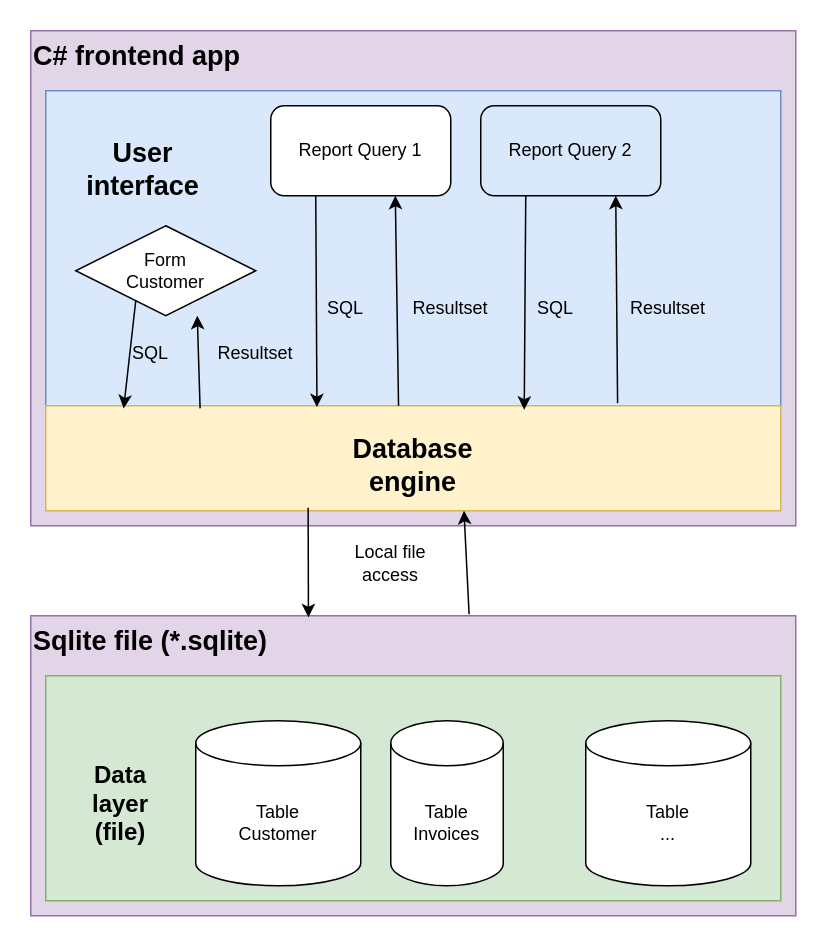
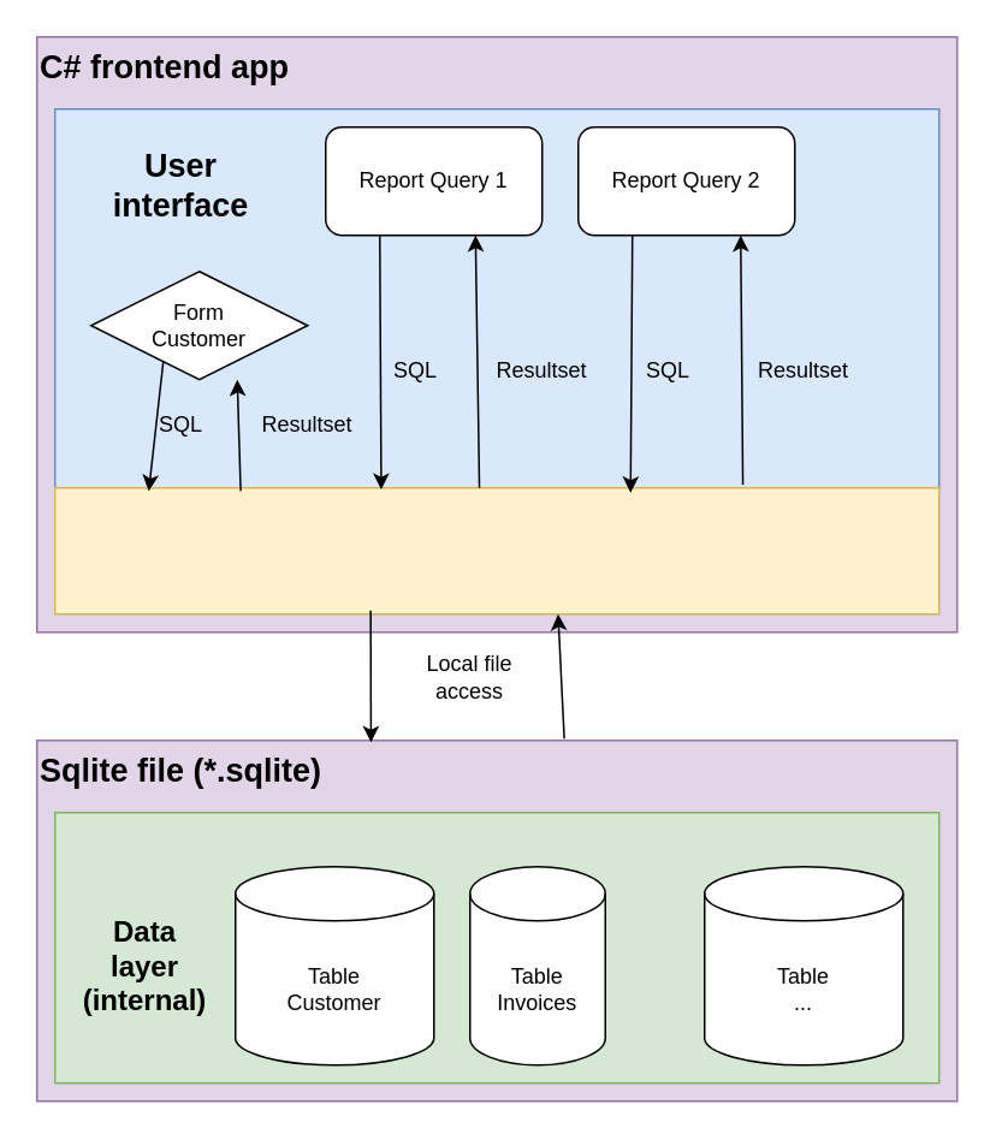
  <mxCell id="0" />
  <mxCell id="1" parent="0" />
  <mxCell id="2" value="Sqlite file (*.sqlite)" style="rounded=0;whiteSpace=wrap;html=1;align=left;verticalAlign=top;fontStyle=1;fontSize=18;fillColor=#e1d5e7;strokeColor=#9673a6;" vertex="1" parent="1"><mxGeometry x="20" y="410" width="510" height="200" as="geometry" /></mxCell>
  <mxCell id="3" value="C# frontend app" style="rounded=0;whiteSpace=wrap;html=1;align=left;verticalAlign=top;fontStyle=1;fontSize=18;fillColor=#e1d5e7;strokeColor=#9673a6;" parent="1" vertex="1"><mxGeometry x="20" y="20" width="510" height="330" as="geometry" /></mxCell>
  <mxCell id="4" value="" style="rounded=0;whiteSpace=wrap;html=1;fillColor=#dae8fc;strokeColor=#6c8ebf;" parent="1" vertex="1"><mxGeometry x="30" y="60" width="490" height="210" as="geometry" /></mxCell>
  <mxCell id="5" value="" style="rounded=0;whiteSpace=wrap;html=1;fillColor=#fff2cc;strokeColor=#d6b656;" parent="1" vertex="1"><mxGeometry x="30" y="270" width="490" height="70" as="geometry" /></mxCell>
  <mxCell id="6" value="" style="rounded=0;whiteSpace=wrap;html=1;fillColor=#d5e8d4;strokeColor=#82b366;" parent="1" vertex="1"><mxGeometry x="30" y="450" width="490" height="150" as="geometry" /></mxCell>
  <mxCell id="7" value="&lt;div&gt;Table&lt;/div&gt;Customer" style="shape=cylinder3;whiteSpace=wrap;html=1;boundedLbl=1;backgroundOutline=1;size=15;" parent="1" vertex="1"><mxGeometry x="130" y="480" width="110" height="110" as="geometry" /></mxCell>
  <mxCell id="8" value="Table&lt;div&gt;Invoices&lt;/div&gt;" style="shape=cylinder3;whiteSpace=wrap;html=1;boundedLbl=1;backgroundOutline=1;size=15;" parent="1" vertex="1"><mxGeometry x="260" y="480" width="75" height="110" as="geometry" /></mxCell>
  <mxCell id="9" value="Table&lt;div&gt;...&lt;/div&gt;" style="shape=cylinder3;whiteSpace=wrap;html=1;boundedLbl=1;backgroundOutline=1;size=15;" parent="1" vertex="1"><mxGeometry x="390" y="480" width="110" height="110" as="geometry" /></mxCell>
  <mxCell id="10" value="Form&lt;div&gt;Customer&lt;/div&gt;" style="rhombus;whiteSpace=wrap;html=1;" parent="1" vertex="1"><mxGeometry x="50" y="150" width="120" height="60" as="geometry" /></mxCell>
- <mxCell id="11" value="Report Query 2" style="rounded=1;whiteSpace=wrap;html=1;fillColor=#dae8fc;" parent="1" vertex="1"><mxGeometry x="320" y="70" width="120" height="60" as="geometry" /></mxCell>
+ <mxCell id="11" value="Report Query 2" style="rounded=1;whiteSpace=wrap;html=1;" parent="1" vertex="1"><mxGeometry x="320" y="70" width="120" height="60" as="geometry" /></mxCell>
  <mxCell id="12" value="" style="endArrow=classic;html=1;rounded=0;exitX=0.25;exitY=1;exitDx=0;exitDy=0;entryX=0.106;entryY=0.025;entryDx=0;entryDy=0;entryPerimeter=0;" parent="1" source="10" target="5" edge="1"><mxGeometry width="50" height="50" relative="1" as="geometry"><mxPoint x="400" y="490" as="sourcePoint" /><mxPoint x="450" y="440" as="targetPoint" /></mxGeometry></mxCell>
  <mxCell id="13" value="" style="endArrow=classic;html=1;rounded=0;exitX=0.5;exitY=1;exitDx=0;exitDy=0;entryX=0.651;entryY=0.038;entryDx=0;entryDy=0;entryPerimeter=0;" parent="1" edge="1" target="5"><mxGeometry width="50" height="50" relative="1" as="geometry"><mxPoint x="350" y="130" as="sourcePoint" /><mxPoint x="350" y="270" as="targetPoint" /></mxGeometry></mxCell>
  <mxCell id="14" value="Report Query 1" style="rounded=1;whiteSpace=wrap;html=1;" parent="1" vertex="1"><mxGeometry x="180" y="70" width="120" height="60" as="geometry" /></mxCell>
  <mxCell id="15" value="" style="endArrow=classic;html=1;rounded=0;exitX=0.5;exitY=1;exitDx=0;exitDy=0;entryX=0.369;entryY=0.013;entryDx=0;entryDy=0;entryPerimeter=0;" parent="1" edge="1" target="5"><mxGeometry width="50" height="50" relative="1" as="geometry"><mxPoint x="210" y="130" as="sourcePoint" /><mxPoint x="210" y="270" as="targetPoint" /></mxGeometry></mxCell>
- <mxCell id="16" value="Data layer&lt;div&gt;(file)&lt;/div&gt;" style="text;html=1;align=center;verticalAlign=middle;whiteSpace=wrap;rounded=0;fontSize=16;fontStyle=1" parent="1" vertex="1"><mxGeometry x="50" y="520" width="60" height="30" as="geometry" /></mxCell>
- <mxCell id="17" value="Database engine" style="text;html=1;align=center;verticalAlign=middle;whiteSpace=wrap;rounded=0;fontStyle=1;fontSize=18;" parent="1" vertex="1"><mxGeometry x="245" y="295" width="60" height="30" as="geometry" /></mxCell>
+ <mxCell id="16" value="Data layer&lt;div&gt;(internal)&lt;/div&gt;" style="text;html=1;align=center;verticalAlign=middle;whiteSpace=wrap;rounded=0;fontSize=16;fontStyle=1" parent="1" vertex="1"><mxGeometry x="50" y="520" width="60" height="30" as="geometry" /></mxCell>
  <mxCell id="18" value="SQL" style="text;html=1;align=center;verticalAlign=middle;whiteSpace=wrap;rounded=0;" parent="1" vertex="1"><mxGeometry x="70" y="220" width="60" height="30" as="geometry" /></mxCell>
  <mxCell id="19" value="SQL" style="text;html=1;align=center;verticalAlign=middle;whiteSpace=wrap;rounded=0;" parent="1" vertex="1"><mxGeometry x="200" y="190" width="60" height="30" as="geometry" /></mxCell>
  <mxCell id="20" value="SQL" style="text;html=1;align=center;verticalAlign=middle;whiteSpace=wrap;rounded=0;" parent="1" vertex="1"><mxGeometry x="340" y="190" width="60" height="30" as="geometry" /></mxCell>
  <mxCell id="21" value="" style="endArrow=classic;html=1;rounded=0;exitX=0.21;exitY=0.025;exitDx=0;exitDy=0;exitPerimeter=0;entryX=0.675;entryY=1;entryDx=0;entryDy=0;entryPerimeter=0;" parent="1" source="5" target="10" edge="1"><mxGeometry width="50" height="50" relative="1" as="geometry"><mxPoint x="400" y="490" as="sourcePoint" /><mxPoint x="450" y="440" as="targetPoint" /></mxGeometry></mxCell>
  <mxCell id="22" value="Resultset" style="text;html=1;align=center;verticalAlign=middle;whiteSpace=wrap;rounded=0;" parent="1" vertex="1"><mxGeometry x="415" y="190" width="60" height="30" as="geometry" /></mxCell>
  <mxCell id="23" value="Resultset" style="text;html=1;align=center;verticalAlign=middle;whiteSpace=wrap;rounded=0;" parent="1" vertex="1"><mxGeometry x="270" y="190" width="60" height="30" as="geometry" /></mxCell>
  <mxCell id="24" value="Resultset" style="text;html=1;align=center;verticalAlign=middle;whiteSpace=wrap;rounded=0;" parent="1" vertex="1"><mxGeometry x="140" y="220" width="60" height="30" as="geometry" /></mxCell>
  <mxCell id="25" value="" style="endArrow=classic;html=1;rounded=0;exitX=0.48;exitY=0;exitDx=0;exitDy=0;exitPerimeter=0;entryX=0.692;entryY=1;entryDx=0;entryDy=0;entryPerimeter=0;" parent="1" source="5" target="14" edge="1"><mxGeometry width="50" height="50" relative="1" as="geometry"><mxPoint x="400" y="490" as="sourcePoint" /><mxPoint x="450" y="440" as="targetPoint" /></mxGeometry></mxCell>
  <mxCell id="26" value="" style="endArrow=classic;html=1;rounded=0;entryX=0.75;entryY=1;entryDx=0;entryDy=0;exitX=0.778;exitY=-0.025;exitDx=0;exitDy=0;exitPerimeter=0;" parent="1" target="11" edge="1" source="5"><mxGeometry width="50" height="50" relative="1" as="geometry"><mxPoint x="410" y="270" as="sourcePoint" /><mxPoint x="450" y="440" as="targetPoint" /></mxGeometry></mxCell>
- <mxCell id="27" value="User interface" style="text;html=1;align=center;verticalAlign=middle;whiteSpace=wrap;rounded=0;fontStyle=1;fontSize=18;" parent="1" vertex="1"><mxGeometry x="45" y="85" width="100" height="55" as="geometry" /></mxCell>
+ <mxCell id="27" value="User interface" style="text;html=1;align=center;verticalAlign=middle;whiteSpace=wrap;rounded=0;fontStyle=1;fontSize=18;" parent="1" vertex="1"><mxGeometry x="50" y="75" width="100" height="55" as="geometry" /></mxCell>
  <mxCell id="28" value="" style="endArrow=classic;html=1;rounded=0;exitX=0.357;exitY=0.971;exitDx=0;exitDy=0;exitPerimeter=0;entryX=0.363;entryY=0.005;entryDx=0;entryDy=0;entryPerimeter=0;" edge="1" parent="1" source="5" target="2"><mxGeometry width="50" height="50" relative="1" as="geometry"><mxPoint x="390" y="310" as="sourcePoint" /><mxPoint x="440" y="260" as="targetPoint" /></mxGeometry></mxCell>
  <mxCell id="29" value="" style="endArrow=classic;html=1;rounded=0;exitX=0.573;exitY=-0.005;exitDx=0;exitDy=0;exitPerimeter=0;entryX=0.569;entryY=1;entryDx=0;entryDy=0;entryPerimeter=0;" edge="1" parent="1" source="2" target="5"><mxGeometry width="50" height="50" relative="1" as="geometry"><mxPoint x="390" y="310" as="sourcePoint" /><mxPoint x="440" y="260" as="targetPoint" /></mxGeometry></mxCell>
  <mxCell id="30" value="Local file access" style="text;html=1;align=center;verticalAlign=middle;whiteSpace=wrap;rounded=0;" vertex="1" parent="1"><mxGeometry x="230" y="360" width="60" height="30" as="geometry" /></mxCell>
